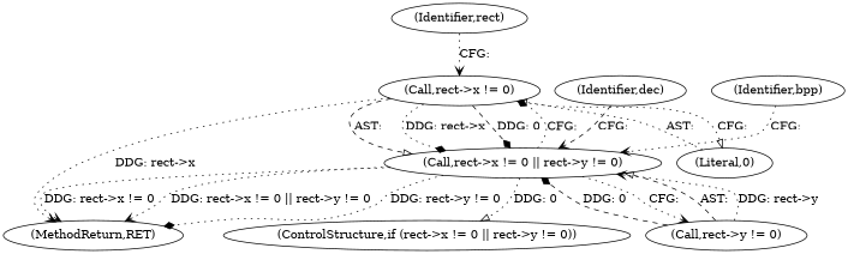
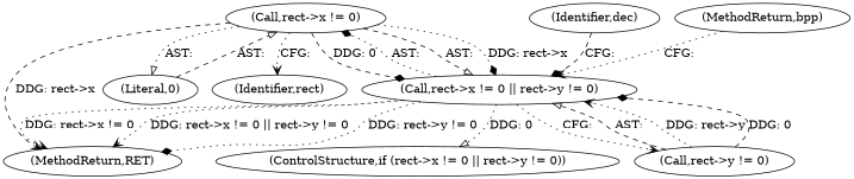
  digraph {
    edge [arrowhead=vee style=dotted]
    n1 [label="(Call,rect->x != 0)"]
    n2 [label="(Call,rect->x != 0 || rect->y != 0)"]
    n3 [label="(MethodReturn,RET)"]
    n4 [label="(Literal,0)"]
    n5 [label="(ControlStructure,if (rect->x != 0 || rect->y != 0))"]
    n6 [label="(Call,rect->y != 0)"]
    n7 [label="(Identifier,rect)"]
    n8 [label="(Identifier,dec)"]
-   n9 [label="(Identifier,bpp)"]
+   n9 [label="(MethodReturn,bpp)"]
    n1 -> n2 [arrowhead=onormal label="AST: " style=dashed]
    n1 -> n2 [arrowhead=diamond label="DDG: rect->x"]
    n1 -> n2 [arrowhead=diamond label="DDG: 0" style=dashed]
-   n1 -> n3 [label="DDG: rect->x"]
-   n1 -> n4 [arrowhead=onormal label="CFG: "]
-   n2 -> n1 [arrowhead=diamond label="CFG: "]
+   n1 -> n3 [label="DDG: rect->x" style=dashed]
+   n1 -> n4 [arrowhead=onormal label="AST: "]
+   n2 -> n1 [arrowhead=diamond label="AST: "]
    n2 -> n3 [arrowhead=diamond label="DDG: rect->y != 0"]
    n2 -> n3 [label="DDG: rect->x != 0"]
    n2 -> n3 [label="DDG: rect->x != 0 || rect->y != 0"]
    n2 -> n5 [arrowhead=onormal label="DDG: 0"]
    n2 -> n6 [label="CFG: "]
-   n4 -> n1 [arrowhead=onormal label="AST: "]
+   n4 -> n1 [arrowhead=onormal label="AST: " style=dashed]
    n6 -> n2 [arrowhead=onormal label="AST: " style=dashed]
    n6 -> n2 [label="DDG: rect->y"]
    n6 -> n2 [arrowhead=diamond label="DDG: 0" style=dashed]
-   n7 -> n1 [label="CFG: "]
-   n8 -> n2 [label="CFG: " style=dashed]
+   n1 -> n7 [label="CFG: "]
+   n8 -> n2 [arrowhead=diamond label="CFG: " style=dashed]
    n9 -> n2 [label="CFG: "]
  }
